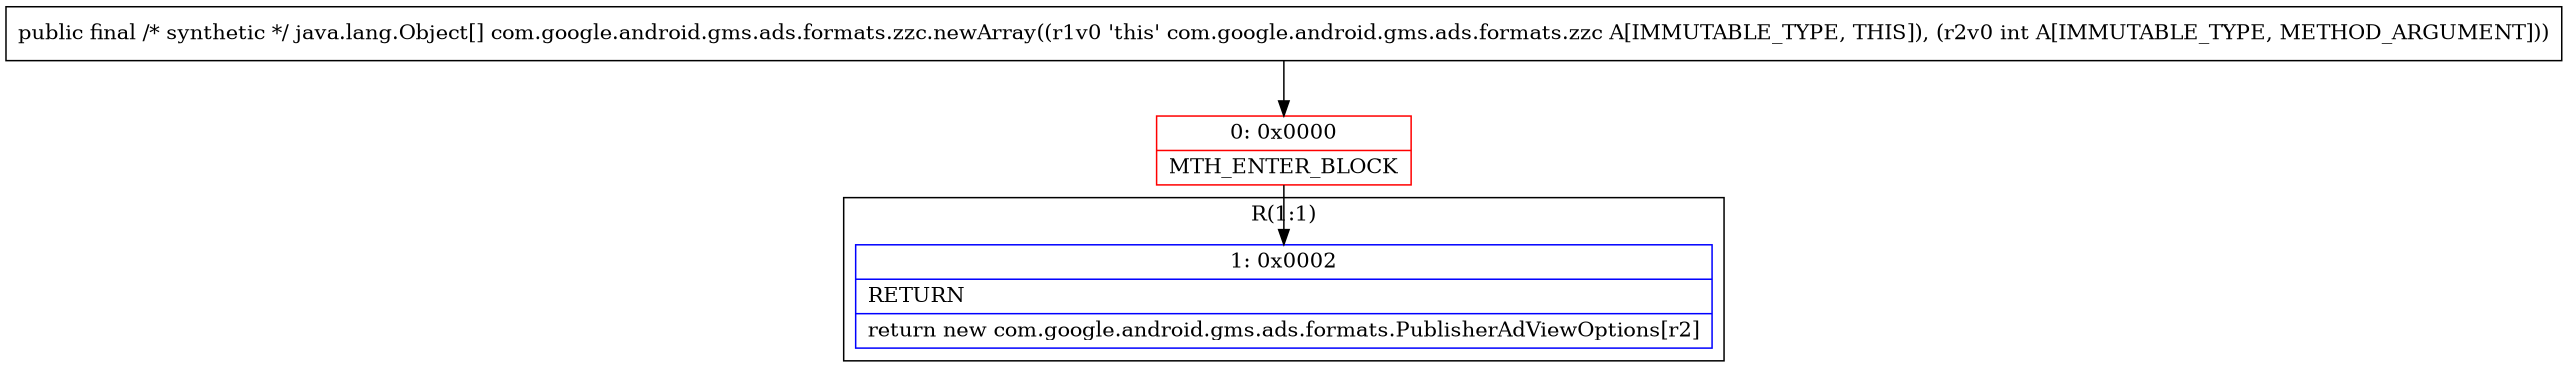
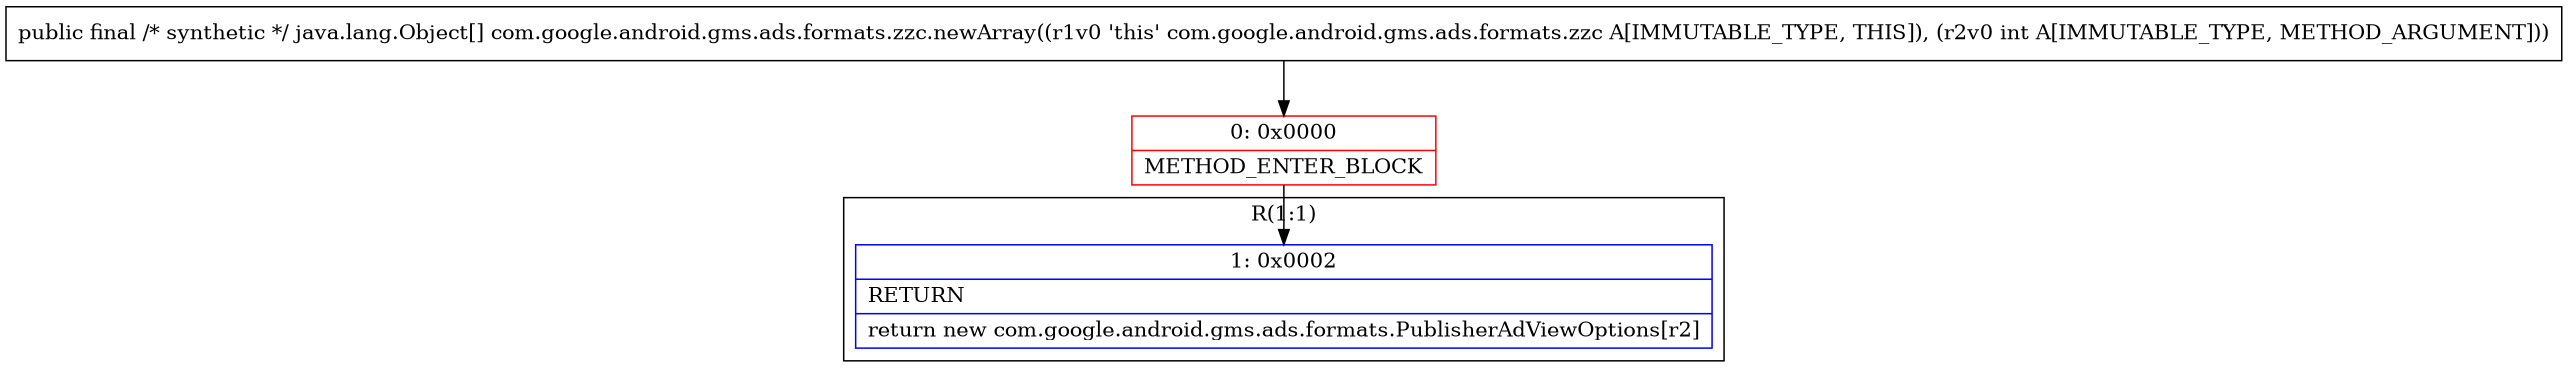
  digraph {
    node [shape=record]
    n1 [color=blue label="{1\:\ 0x0002|RETURN\l|return new com.google.android.gms.ads.formats.PublisherAdViewOptions[r2]\l}"]
-   n2 [color=red label="{0\:\ 0x0000|MTH_ENTER_BLOCK\l}"]
+   n2 [color=red label="{0\:\ 0x0000|METHOD_ENTER_BLOCK\l}"]
    n3 [label="{public final \/* synthetic *\/ java.lang.Object[] com.google.android.gms.ads.formats.zzc.newArray((r1v0 'this' com.google.android.gms.ads.formats.zzc A[IMMUTABLE_TYPE, THIS]), (r2v0 int A[IMMUTABLE_TYPE, METHOD_ARGUMENT])) }"]
    subgraph cluster_1 {
      label="R(1:1)"
      n1
    }
    n2 -> n1
    n3 -> n2
  }
